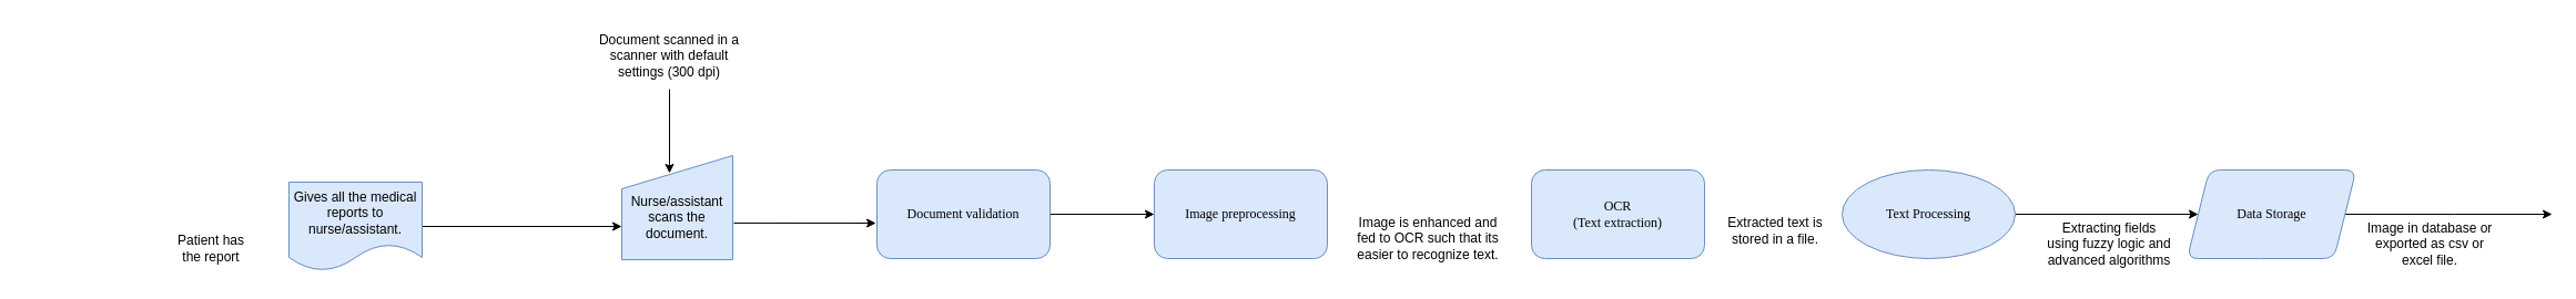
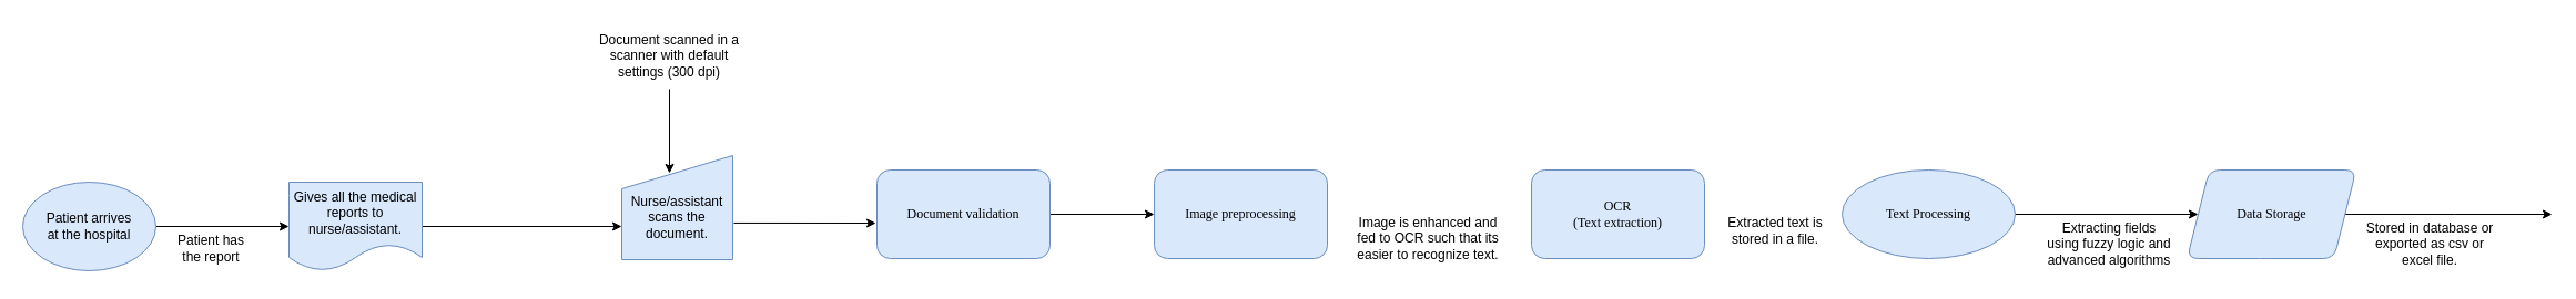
  <mxCell id="0" />
  <mxCell id="1" parent="0" />
+ <mxCell id="2" value="" style="edgeStyle=orthogonalEdgeStyle;rounded=0;orthogonalLoop=1;jettySize=auto;html=1;entryX=0;entryY=0.5;entryDx=0;entryDy=0;" parent="1" source="3" target="5" edge="1"><mxGeometry relative="1" as="geometry"><mxPoint x="260" y="204" as="targetPoint" /></mxGeometry></mxCell>
+ <mxCell id="3" value="&lt;div&gt;Patient arrives&lt;/div&gt;&lt;div&gt;at the hospital&lt;br&gt;&lt;/div&gt;" style="ellipse;whiteSpace=wrap;html=1;fillColor=#dae8fc;strokeColor=#6c8ebf;" parent="1" vertex="1"><mxGeometry x="20" y="164" width="120" height="80" as="geometry" /></mxCell>
  <mxCell id="4" value="" style="edgeStyle=orthogonalEdgeStyle;rounded=0;orthogonalLoop=1;jettySize=auto;html=1;entryX=0;entryY=0.681;entryDx=0;entryDy=0;entryPerimeter=0;" parent="1" source="5" target="6" edge="1"><mxGeometry relative="1" as="geometry"><mxPoint x="560" y="204" as="targetPoint" /></mxGeometry></mxCell>
  <mxCell id="5" value="Gives all the medical reports to nurse/assistant." style="shape=document;whiteSpace=wrap;html=1;boundedLbl=1;fillColor=#dae8fc;strokeColor=#6c8ebf;" parent="1" vertex="1"><mxGeometry x="260" y="164" width="120" height="80" as="geometry" /></mxCell>
  <mxCell id="6" value="&lt;div&gt;Nurse/assistant&lt;/div&gt;&lt;div&gt;scans the document.&lt;/div&gt;" style="shape=manualInput;whiteSpace=wrap;html=1;spacingTop=17;fillColor=#dae8fc;strokeColor=#6c8ebf;" parent="1" vertex="1"><mxGeometry x="560" y="140" width="100" height="94" as="geometry" /></mxCell>
  <mxCell id="7" value="&lt;div&gt;Image preprocessing&lt;/div&gt;" style="rounded=1;whiteSpace=wrap;html=1;align=center;fillColor=#dae8fc;strokeColor=#6c8ebf;fontFamily=Times New Roman;" parent="1" vertex="1"><mxGeometry x="1040" y="153" width="156" height="80" as="geometry" /></mxCell>
  <mxCell id="8" value="&lt;div&gt;&lt;div&gt;OCR&lt;/div&gt;&lt;div&gt;(Text extraction)&lt;br&gt;&lt;/div&gt;&lt;/div&gt;" style="rounded=1;whiteSpace=wrap;html=1;align=center;fillColor=#dae8fc;strokeColor=#6c8ebf;fontFamily=Times New Roman;" parent="1" vertex="1"><mxGeometry x="1380" y="153" width="156" height="80" as="geometry" /></mxCell>
  <mxCell id="9" value="" style="edgeStyle=orthogonalEdgeStyle;rounded=0;orthogonalLoop=1;jettySize=auto;html=1;" parent="1" source="10" target="14" edge="1"><mxGeometry relative="1" as="geometry"><mxPoint x="1968" y="193" as="targetPoint" /></mxGeometry></mxCell>
  <mxCell id="10" value="Text Processing" style="ellipse;whiteSpace=wrap;html=1;align=center;fillColor=#dae8fc;strokeColor=#6c8ebf;fontFamily=Times New Roman;" parent="1" vertex="1"><mxGeometry x="1660" y="153" width="156" height="80" as="geometry" /></mxCell>
  <mxCell id="11" value="&lt;div&gt;Extracted text is &lt;br&gt;&lt;/div&gt;&lt;div&gt;stored in a file.&lt;/div&gt;" style="text;html=1;strokeColor=none;fillColor=none;align=center;verticalAlign=middle;whiteSpace=wrap;rounded=0;" parent="1" vertex="1"><mxGeometry x="1550" y="183" width="100" height="50" as="geometry" /></mxCell>
  <mxCell id="12" value="&lt;div&gt;Extracting fields &lt;br&gt;&lt;/div&gt;&lt;div&gt;using fuzzy logic and &lt;br&gt;&lt;/div&gt;advanced algorithms" style="text;html=1;strokeColor=none;fillColor=none;align=center;verticalAlign=middle;whiteSpace=wrap;rounded=0;" parent="1" vertex="1"><mxGeometry x="1831" y="191" width="140" height="57" as="geometry" /></mxCell>
  <mxCell id="13" style="edgeStyle=orthogonalEdgeStyle;rounded=0;orthogonalLoop=1;jettySize=auto;html=1;" parent="1" source="14" edge="1"><mxGeometry relative="1" as="geometry"><mxPoint x="2300" y="193" as="targetPoint" /></mxGeometry></mxCell>
  <mxCell id="14" value="Data Storage" style="shape=parallelogram;perimeter=parallelogramPerimeter;whiteSpace=wrap;html=1;fixedSize=1;rounded=1;strokeColor=#6c8ebf;fillColor=#dae8fc;spacingTop=-1;spacingLeft=1;fontFamily=Times New Roman;" parent="1" vertex="1"><mxGeometry x="1971" y="153" width="152.33" height="80" as="geometry" /></mxCell>
- <mxCell id="15" value="&lt;div&gt;Image in database or&lt;/div&gt;&lt;div&gt; exported as csv or excel file.&lt;/div&gt;" style="text;html=1;strokeColor=none;fillColor=none;align=center;verticalAlign=middle;whiteSpace=wrap;rounded=0;" parent="1" vertex="1"><mxGeometry x="2130" y="200" width="120" height="40" as="geometry" /></mxCell>
+ <mxCell id="15" value="&lt;div&gt;Stored in database or&lt;/div&gt;&lt;div&gt; exported as csv or excel file.&lt;/div&gt;" style="text;html=1;strokeColor=none;fillColor=none;align=center;verticalAlign=middle;whiteSpace=wrap;rounded=0;" parent="1" vertex="1"><mxGeometry x="2130" y="200" width="120" height="40" as="geometry" /></mxCell>
  <mxCell id="16" value="&lt;div style=&quot;font-size: 12px&quot;&gt;Image is enhanced and &lt;br&gt;&lt;/div&gt;&lt;div style=&quot;font-size: 12px&quot;&gt;fed to OCR such that its &lt;br&gt;&lt;/div&gt;&lt;div style=&quot;font-size: 12px&quot;&gt;easier to recognize text.&lt;br style=&quot;font-size: 12px&quot;&gt;&lt;/div&gt;" style="text;html=1;strokeColor=none;fillColor=none;align=center;verticalAlign=middle;whiteSpace=wrap;rounded=0;" parent="1" vertex="1"><mxGeometry x="1210" y="182" width="154" height="66" as="geometry" /></mxCell>
  <mxCell id="17" value="Patient has the report" style="text;html=1;strokeColor=none;fillColor=none;align=center;verticalAlign=middle;whiteSpace=wrap;rounded=0;" parent="1" vertex="1"><mxGeometry x="150" y="214" width="80" height="20" as="geometry" /></mxCell>
  <mxCell id="18" style="edgeStyle=orthogonalEdgeStyle;rounded=0;orthogonalLoop=1;jettySize=auto;html=1;entryX=0.43;entryY=0.17;entryDx=0;entryDy=0;entryPerimeter=0;" parent="1" source="19" target="6" edge="1"><mxGeometry relative="1" as="geometry" /></mxCell>
  <mxCell id="19" value="&lt;div&gt;Document scanned in a scanner with default settings (300 dpi)&lt;br&gt;&lt;/div&gt;" style="text;html=1;strokeColor=none;fillColor=none;align=center;verticalAlign=middle;whiteSpace=wrap;rounded=0;" parent="1" vertex="1"><mxGeometry x="528" y="20" width="150" height="60" as="geometry" /></mxCell>
  <mxCell id="20" style="edgeStyle=orthogonalEdgeStyle;rounded=0;orthogonalLoop=1;jettySize=auto;html=1;" parent="1" source="21" target="7" edge="1"><mxGeometry relative="1" as="geometry" /></mxCell>
  <mxCell id="21" value="&lt;div&gt;Document validation&lt;br&gt;&lt;/div&gt;" style="rounded=1;whiteSpace=wrap;html=1;align=center;fillColor=#dae8fc;strokeColor=#6c8ebf;fontFamily=Times New Roman;" parent="1" vertex="1"><mxGeometry x="790" y="153" width="156" height="80" as="geometry" /></mxCell>
  <mxCell id="22" value="" style="endArrow=classic;html=1;entryX=-0.006;entryY=0.65;entryDx=0;entryDy=0;entryPerimeter=0;exitX=1.01;exitY=0.691;exitDx=0;exitDy=0;exitPerimeter=0;" parent="1" edge="1"><mxGeometry width="50" height="50" relative="1" as="geometry"><mxPoint x="661" y="200.954" as="sourcePoint" /><mxPoint x="789.064" y="201" as="targetPoint" /></mxGeometry></mxCell>
